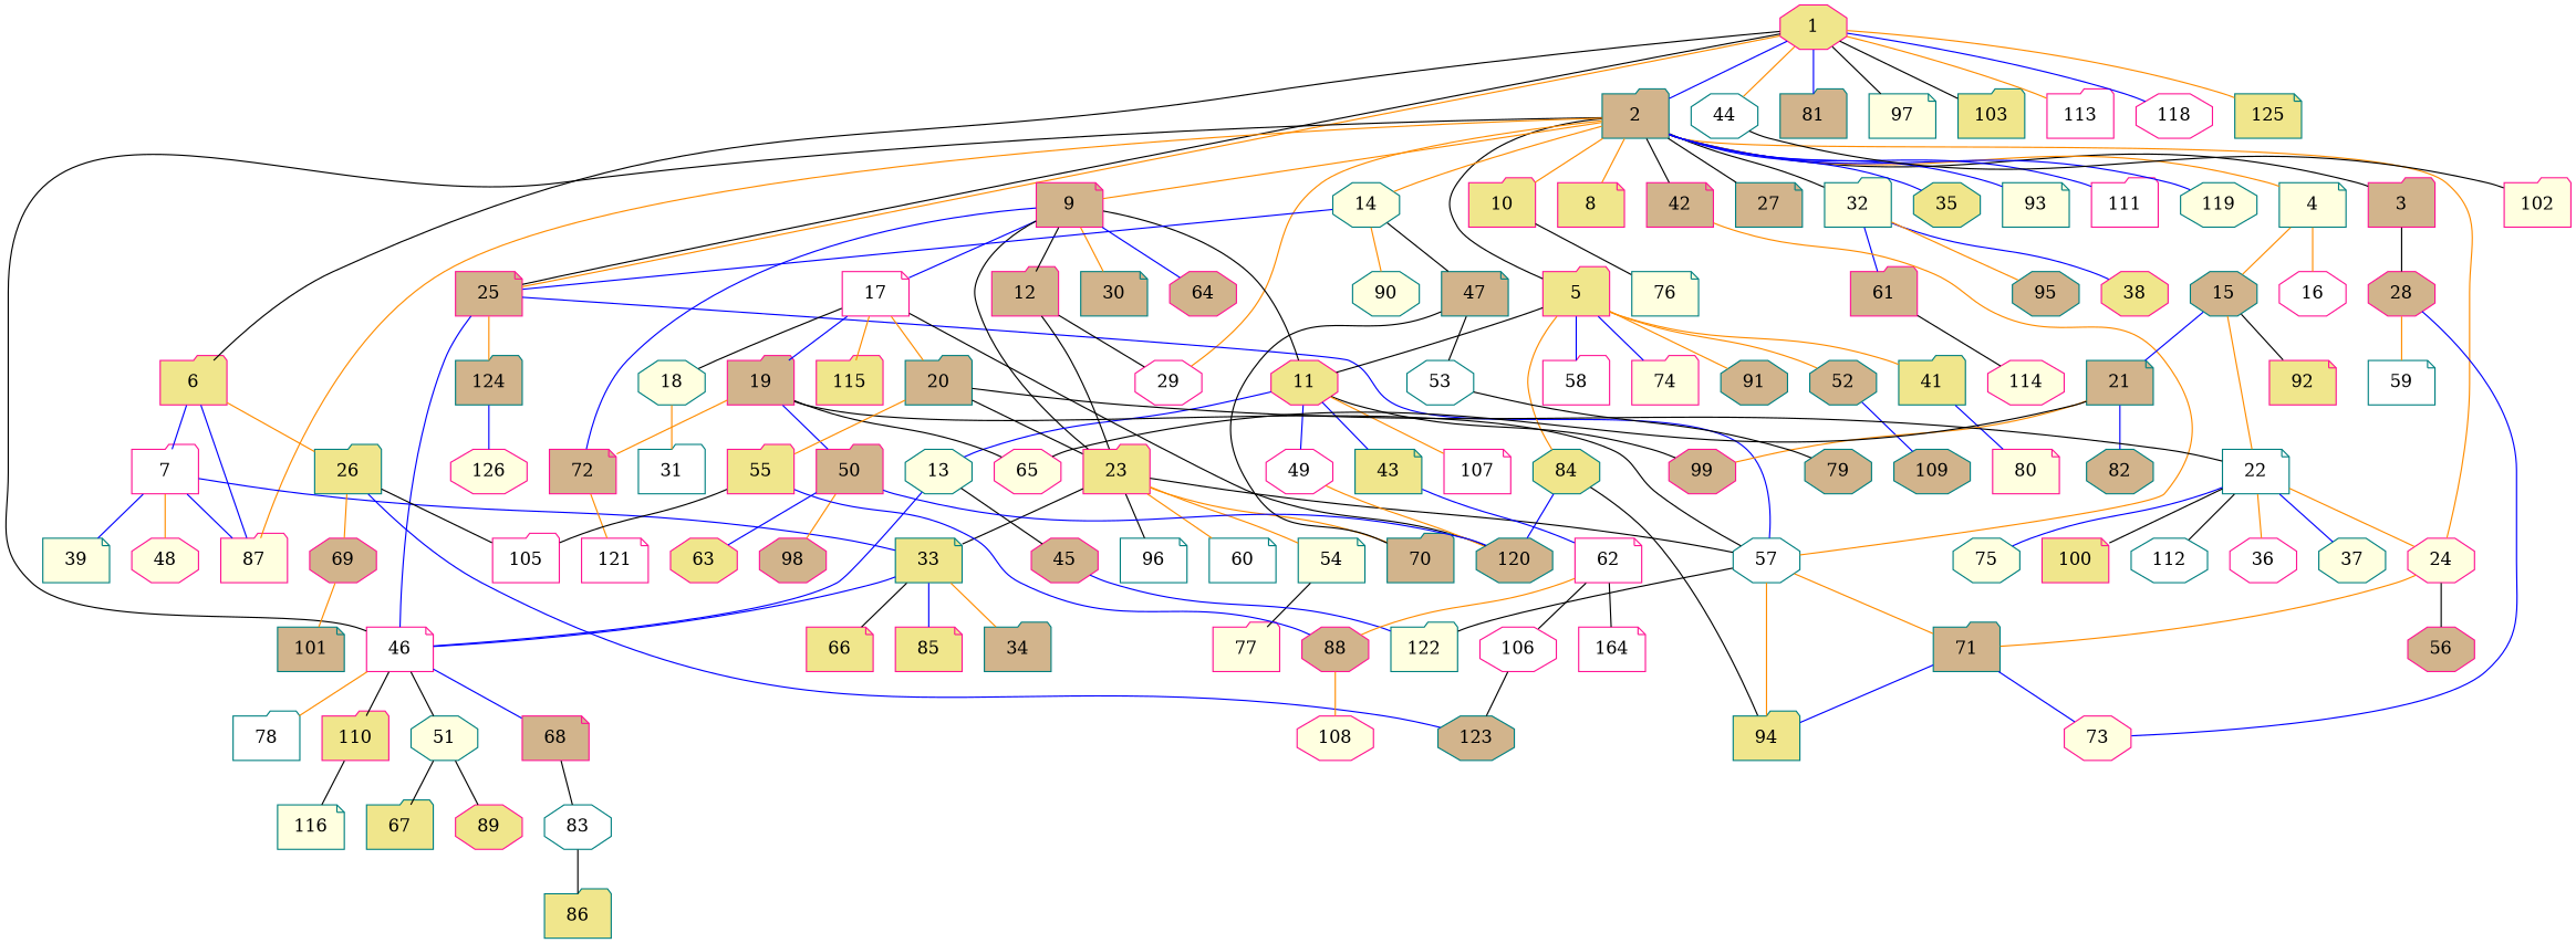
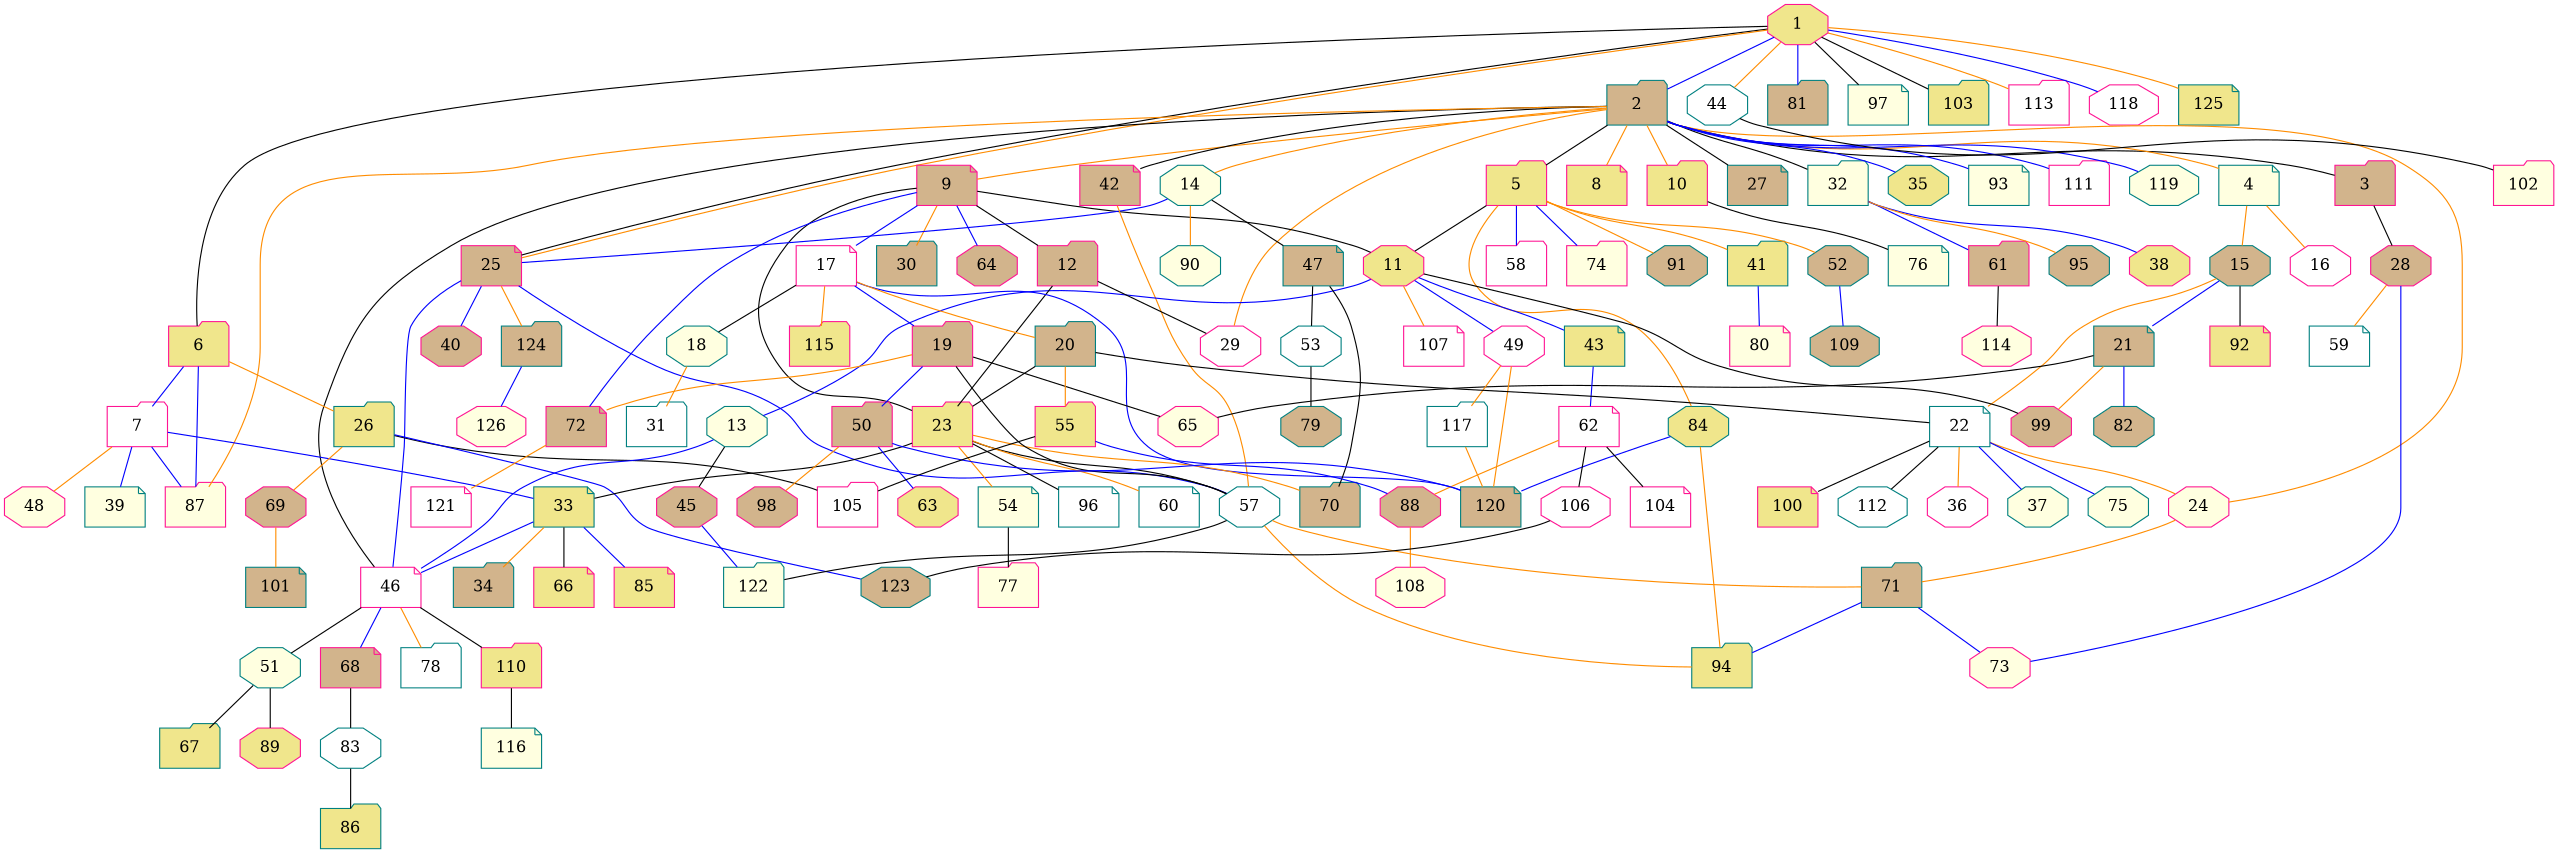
  graph {
    node [color=deeppink fillcolor=tan shape=octagon style=filled]
    edge [color=black]
    1 [fillcolor=khaki]
    2 [color=teal shape=folder]
    6 [fillcolor=khaki shape=folder]
    25 [shape=note]
    44 [color=teal fillcolor=white]
    81 [color=teal shape=folder]
    97 [color=teal fillcolor=lightyellow shape=note]
    103 [color=teal fillcolor=khaki shape=folder]
    113 [fillcolor=white shape=folder]
    118 [fillcolor=white]
    125 [color=teal fillcolor=khaki shape=note]
    3 [shape=folder]
    4 [color=teal fillcolor=lightyellow shape=note]
    5 [fillcolor=khaki shape=folder]
    8 [fillcolor=khaki shape=note]
    9 [shape=note]
    10 [fillcolor=khaki shape=folder]
    14 [color=teal fillcolor=lightyellow]
    24 [fillcolor=lightyellow]
    27 [color=teal shape=note]
    29 [fillcolor=white]
    32 [color=teal fillcolor=lightyellow shape=folder]
    35 [color=teal fillcolor=khaki]
    42 [shape=note]
    46 [fillcolor=white shape=note]
    87 [fillcolor=lightyellow shape=folder]
    93 [color=teal fillcolor=lightyellow shape=note]
    111 [fillcolor=white shape=folder]
    119 [color=teal fillcolor=lightyellow]
    7 [fillcolor=white shape=folder]
    26 [color=teal fillcolor=khaki shape=folder]
    57 [color=teal fillcolor=white]
+   40
    124 [color=teal shape=folder]
    102 [fillcolor=lightyellow shape=folder]
    28
    15 [color=teal]
    16 [fillcolor=white]
    11 [fillcolor=khaki]
    41 [color=teal fillcolor=khaki shape=folder]
    52 [color=teal]
    58 [fillcolor=white shape=folder]
    74 [fillcolor=lightyellow shape=folder]
    84 [color=teal fillcolor=khaki]
    91 [color=teal]
    12 [shape=folder]
    17 [fillcolor=white shape=note]
    23 [fillcolor=khaki shape=folder]
-   30 [color=teal shape=note]
+   30 [color=teal shape=folder]
    64
    72 [shape=note]
    76 [color=teal fillcolor=lightyellow shape=note]
    47 [color=teal shape=note]
    90 [color=teal fillcolor=lightyellow]
-   56
    71 [color=teal shape=folder]
    38 [fillcolor=khaki]
    61 [shape=folder]
    95 [color=teal]
    51 [color=teal fillcolor=lightyellow]
    68 [shape=note]
    78 [color=teal fillcolor=white shape=folder]
    110 [fillcolor=khaki shape=folder]
    59 [color=teal fillcolor=white shape=note]
    73 [fillcolor=lightyellow]
    21 [color=teal shape=note]
    22 [color=teal fillcolor=white shape=note]
    92 [fillcolor=khaki shape=note]
    13 [color=teal fillcolor=lightyellow]
    43 [color=teal fillcolor=khaki shape=note]
    49 [fillcolor=white]
    99
    107 [fillcolor=white shape=note]
    80 [fillcolor=lightyellow shape=note]
    109 [color=teal]
-   120 [color=teal]
+   120 [color=teal shape=note]
    94 [color=teal fillcolor=khaki shape=folder]
    33 [color=teal fillcolor=khaki shape=note]
    39 [color=teal fillcolor=lightyellow shape=note]
    48 [fillcolor=lightyellow]
    69
    105 [fillcolor=white shape=folder]
    123 [color=teal]
    34 [color=teal shape=folder]
    66 [fillcolor=khaki shape=note]
    85 [fillcolor=khaki shape=note]
    18 [color=teal fillcolor=lightyellow]
    19 [shape=folder]
    20 [color=teal shape=folder]
    115 [fillcolor=khaki shape=folder]
    54 [color=teal fillcolor=lightyellow shape=note]
    60 [color=teal fillcolor=white shape=note]
    70 [color=teal shape=folder]
    96 [color=teal fillcolor=white shape=note]
    121 [fillcolor=white shape=note]
    45
    62 [fillcolor=white shape=note]
+   117 [color=teal fillcolor=white shape=folder]
    122 [color=teal fillcolor=lightyellow shape=folder]
    53 [color=teal fillcolor=white]
    65 [fillcolor=lightyellow]
    82 [color=teal]
    36 [fillcolor=white]
    37 [color=teal fillcolor=lightyellow]
    75 [color=teal fillcolor=lightyellow]
    100 [fillcolor=khaki shape=note]
    112 [color=teal fillcolor=white]
    31 [color=teal fillcolor=white shape=folder]
    50 [shape=folder]
    55 [fillcolor=khaki shape=folder]
    63 [fillcolor=khaki]
    98
    88
    77 [fillcolor=lightyellow shape=folder]
    126 [fillcolor=lightyellow]
    101 [color=teal shape=note]
    114 [fillcolor=lightyellow]
-   104 [fillcolor=white shape=note label=164]
+   104 [fillcolor=white shape=note]
    106 [fillcolor=white]
    67 [color=teal fillcolor=khaki shape=folder]
    89 [fillcolor=khaki]
    83 [color=teal fillcolor=white]
    116 [color=teal fillcolor=lightyellow shape=note]
    79 [color=teal]
    108 [fillcolor=lightyellow]
    86 [color=teal fillcolor=khaki shape=folder]
    1 -- 2 [color=blue]
    1 -- 6
    1 -- 25
    1 -- 25 [color=darkorange]
    1 -- 44 [color=darkorange]
    1 -- 81 [color=blue]
    1 -- 97
    1 -- 103
    1 -- 113 [color=darkorange]
    1 -- 118 [color=blue]
    1 -- 125 [color=darkorange]
    2 -- 3
    2 -- 4 [color=darkorange]
    2 -- 5
    2 -- 8 [color=darkorange]
    2 -- 9 [color=darkorange]
    2 -- 10 [color=darkorange]
    2 -- 14 [color=darkorange]
    2 -- 24 [color=darkorange]
    2 -- 27
    2 -- 29 [color=darkorange]
    2 -- 32
    2 -- 35 [color=blue]
    2 -- 42
    2 -- 46
    2 -- 87 [color=darkorange]
    2 -- 93 [color=blue]
    2 -- 111 [color=blue]
    2 -- 119 [color=blue]
    6 -- 87 [color=blue]
    6 -- 7 [color=blue]
    6 -- 26 [color=darkorange]
    25 -- 46 [color=blue]
    25 -- 57 [color=blue]
+   25 -- 40 [color=blue]
    25 -- 124 [color=darkorange]
    44 -- 102
    3 -- 28
    4 -- 15 [color=darkorange]
    4 -- 16 [color=darkorange]
    5 -- 11
    5 -- 41 [color=darkorange]
    5 -- 52 [color=darkorange]
    5 -- 58 [color=blue]
    5 -- 74 [color=blue]
    5 -- 84 [color=darkorange]
    5 -- 91 [color=darkorange]
    9 -- 11
    9 -- 12
    9 -- 17 [color=blue]
    9 -- 23
    9 -- 30 [color=darkorange]
    9 -- 64 [color=blue]
    9 -- 72 [color=blue]
    10 -- 76
    14 -- 25 [color=blue]
    14 -- 47
    14 -- 90 [color=darkorange]
-   24 -- 56
    24 -- 71 [color=darkorange]
    32 -- 38 [color=blue]
    32 -- 61 [color=blue]
    32 -- 95 [color=darkorange]
    42 -- 57 [color=darkorange]
    46 -- 51
    46 -- 68 [color=blue]
    46 -- 78 [color=darkorange]
    46 -- 110
    7 -- 87 [color=blue]
    7 -- 33 [color=blue]
    7 -- 39 [color=blue]
    7 -- 48 [color=darkorange]
    26 -- 69 [color=darkorange]
    26 -- 105
    26 -- 123 [color=blue]
    57 -- 71 [color=darkorange]
    57 -- 94 [color=darkorange]
    57 -- 122
    124 -- 126 [color=blue]
    28 -- 59 [color=darkorange]
    28 -- 73 [color=blue]
    15 -- 21 [color=blue]
    15 -- 22 [color=darkorange]
    15 -- 92
    11 -- 13 [color=blue]
    11 -- 43 [color=blue]
    11 -- 49 [color=blue]
    11 -- 99
    11 -- 107 [color=darkorange]
    41 -- 80 [color=blue]
    52 -- 109 [color=blue]
    84 -- 120 [color=blue]
-   84 -- 94
+   84 -- 94 [color=darkorange]
    12 -- 29
    12 -- 23
-   17 -- 120
+   17 -- 120 [color=blue]
    17 -- 18
    17 -- 19 [color=blue]
    17 -- 20 [color=darkorange]
    17 -- 115 [color=darkorange]
    23 -- 57
    23 -- 33
    23 -- 54 [color=darkorange]
    23 -- 60 [color=darkorange]
    23 -- 70 [color=darkorange]
    23 -- 96
    72 -- 121 [color=darkorange]
    47 -- 70
    47 -- 53
    71 -- 73 [color=blue]
    71 -- 94 [color=blue]
    61 -- 114
    51 -- 67
    51 -- 89
    68 -- 83
    110 -- 116
    21 -- 99 [color=darkorange]
    21 -- 65
    21 -- 82 [color=blue]
    22 -- 24 [color=darkorange]
    22 -- 36 [color=darkorange]
    22 -- 37 [color=blue]
    22 -- 75 [color=blue]
    22 -- 100
    22 -- 112
    13 -- 46 [color=blue]
    13 -- 45
    43 -- 62 [color=blue]
    49 -- 120 [color=darkorange]
+   49 -- 117 [color=darkorange]
    33 -- 46 [color=blue]
    33 -- 34 [color=darkorange]
    33 -- 66
    33 -- 85 [color=blue]
    69 -- 101 [color=darkorange]
    18 -- 31 [color=darkorange]
    19 -- 57
    19 -- 72 [color=darkorange]
    19 -- 65
    19 -- 50 [color=blue]
    20 -- 23
    20 -- 22
    20 -- 55 [color=darkorange]
    54 -- 77
    45 -- 122 [color=blue]
    62 -- 88 [color=darkorange]
    62 -- 104
    62 -- 106
+   117 -- 120 [color=darkorange]
    53 -- 79
    50 -- 120 [color=blue]
    50 -- 63 [color=blue]
    50 -- 98 [color=darkorange]
    55 -- 105
    55 -- 88 [color=blue]
    88 -- 108 [color=darkorange]
    106 -- 123
    83 -- 86
  }
